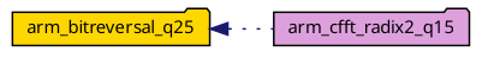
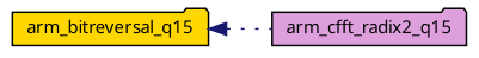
  digraph {
    rankdir=LR
    fontname="Noto Sans"
    node [color=black fontname="Noto Sans" fontsize=10 shape=folder style=filled]
-   n1 [fillcolor=gold fontcolor=black height=0.2 label=arm_bitreversal_q25 width=0.4]
+   n1 [fillcolor=gold fontcolor=black height=0.2 label=arm_bitreversal_q15 width=0.4]
    n2 [fillcolor=plum height=0.2 label=arm_cfft_radix2_q15 width=0.4]
    n1 -> n2 [color=midnightblue dir=back fontname="Noto Sans" fontsize=10 labelfontname=Helvetica labelfontsize=10 style=dotted]
  }
